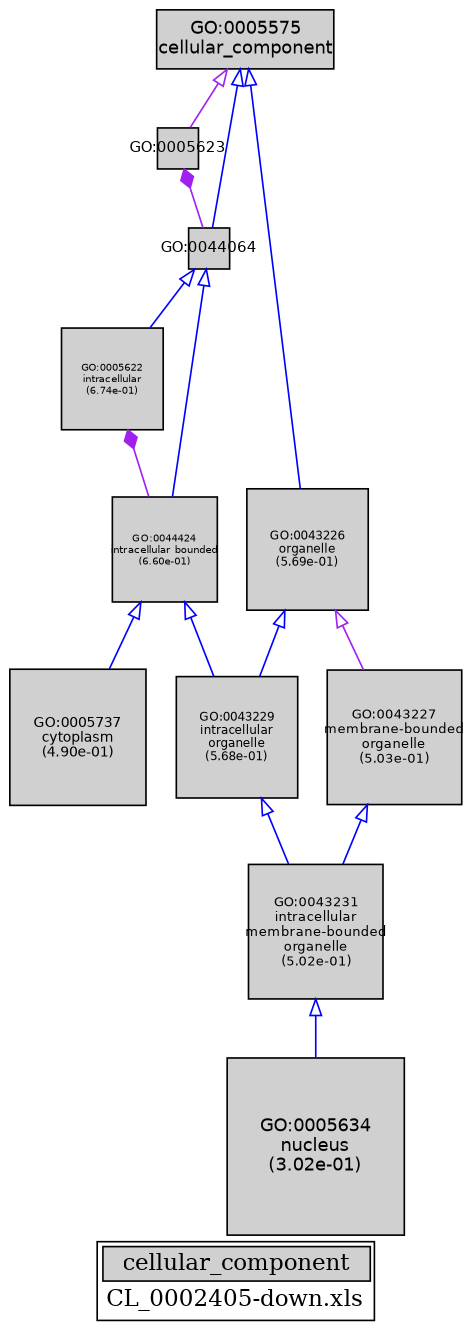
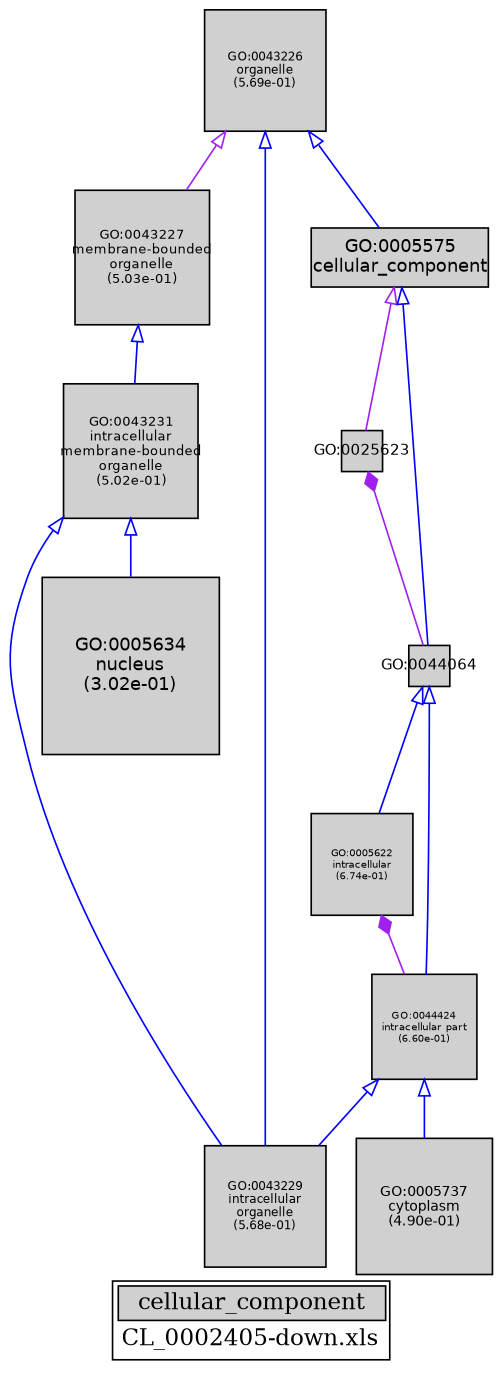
  digraph {
    bgcolor="#FFFFFF"
    label=<<TABLE COLOR="black" BGCOLOR="white"><TR><TD COLSPAN="2" BGCOLOR="#D0D0D0"><FONT COLOR="black">cellular_component</FONT></TD></TR><TR><TD BORDER="0">CL_0002405-down.xls</TD></TR></TABLE>>
    node [color=black fillcolor="#D0D0D0" fixedsize=true fontcolor=black fontname=Helvetica fontsize=9 shape=box style=filled]
    edge [arrowtail=empty color=blue dir=back weight=5.0]
    n1 [fontsize=6.22888235068 height=0.865122548705 label=<<TABLE BORDER="0"><TR><TD>GO:0005622<BR/>intracellular<BR/>(6.74e-01)</TD></TR></TABLE>> width=0.865122548705]
-   "GO:0005623" [height=0.347594484112 width=0.347594484112]
+   "GO:0005623" [height=0.347594484112 width=0.347594484112 label="GO:0025623"]
    n3 [fontsize=8.19789763716 height=1.13859689405 label=<<TABLE BORDER="0"><TR><TD>GO:0043227<BR/>membrane-bounded<BR/>organelle<BR/>(5.03e-01)</TD></TR></TABLE>> width=1.13859689405]
-   n4 [fontsize=6.39135319362 height=0.887687943558 label=<<TABLE BORDER="0"><TR><TD>GO:0044424<BR/>intracellular bounded<BR/>(6.60e-01)</TD></TR></TABLE>> width=0.887687943558]
+   n4 [fontsize=6.39135319362 height=0.887687943558 label=<<TABLE BORDER="0"><TR><TD>GO:0044424<BR/>intracellular part<BR/>(6.60e-01)</TD></TR></TABLE>> width=0.887687943558]
    n5 [fontsize=10.8 label=<<TABLE BORDER="0"><TR><TD>GO:0005575<BR/>cellular_component</TD></TR></TABLE>> width=1.5]
    n6 [fontsize=7.42550886675 height=1.03132067594 label=<<TABLE BORDER="0"><TR><TD>GO:0043226<BR/>organelle<BR/>(5.69e-01)</TD></TR></TABLE>> width=1.03132067594]
    n7 [fontsize=8.345932971 height=1.15915735708 label=<<TABLE BORDER="0"><TR><TD>GO:0005737<BR/>cytoplasm<BR/>(4.90e-01)</TD></TR></TABLE>> width=1.15915735708]
    n8 [fontsize=7.44411255318 height=1.03390452128 label=<<TABLE BORDER="0"><TR><TD>GO:0043229<BR/>intracellular<BR/>organelle<BR/>(5.68e-01)</TD></TR></TABLE>> width=1.03390452128]
    n9 [fontsize=10.8 height=1.5 label=<<TABLE BORDER="0"><TR><TD>GO:0005634<BR/>nucleus<BR/>(3.02e-01)</TD></TR></TABLE>> width=1.5]
    n10 [fontsize=8.20964234624 height=1.14022810364 label=<<TABLE BORDER="0"><TR><TD>GO:0043231<BR/>intracellular<BR/>membrane-bounded<BR/>organelle<BR/>(5.02e-01)</TD></TR></TABLE>> width=1.14022810364]
    n11 [height=0.347594484112 label="GO:0044064" width=0.347594484112]
    subgraph sub_1 {
      n1
      "GO:0005623"
      n3
      n4
      n5
      n6
      n7
      n8
      n9
      n10
      n11
    }
    subgraph sub_2 {
      subgraph sub_3 {
        subgraph sub_4 {
        }
        subgraph sub_5 {
        }
      }
      subgraph sub_6 {
        n1
        "GO:0005623"
        n4
        n11
      }
      subgraph sub_7 {
        n1
        "GO:0005623"
        n3
        n4
        n5
        n6
        n7
        n8
        n9
        n10
        n11
      }
    }
    n1 -> n4 [arrowtail=diamond color=purple weight=2.5]
    "GO:0005623" -> n11 [arrowtail=diamond color=purple weight=2.5]
    n3 -> n10
    n4 -> n7
    n4 -> n8
    n5 -> "GO:0005623" [color=purple]
-   n5 -> n6
+   n6 -> n5
    n5 -> n11
    n6 -> n3 [color=purple]
    n6 -> n8
-   n8 -> n10
+   n10 -> n8
    n10 -> n9
    n11 -> n1
    n11 -> n4
  }
